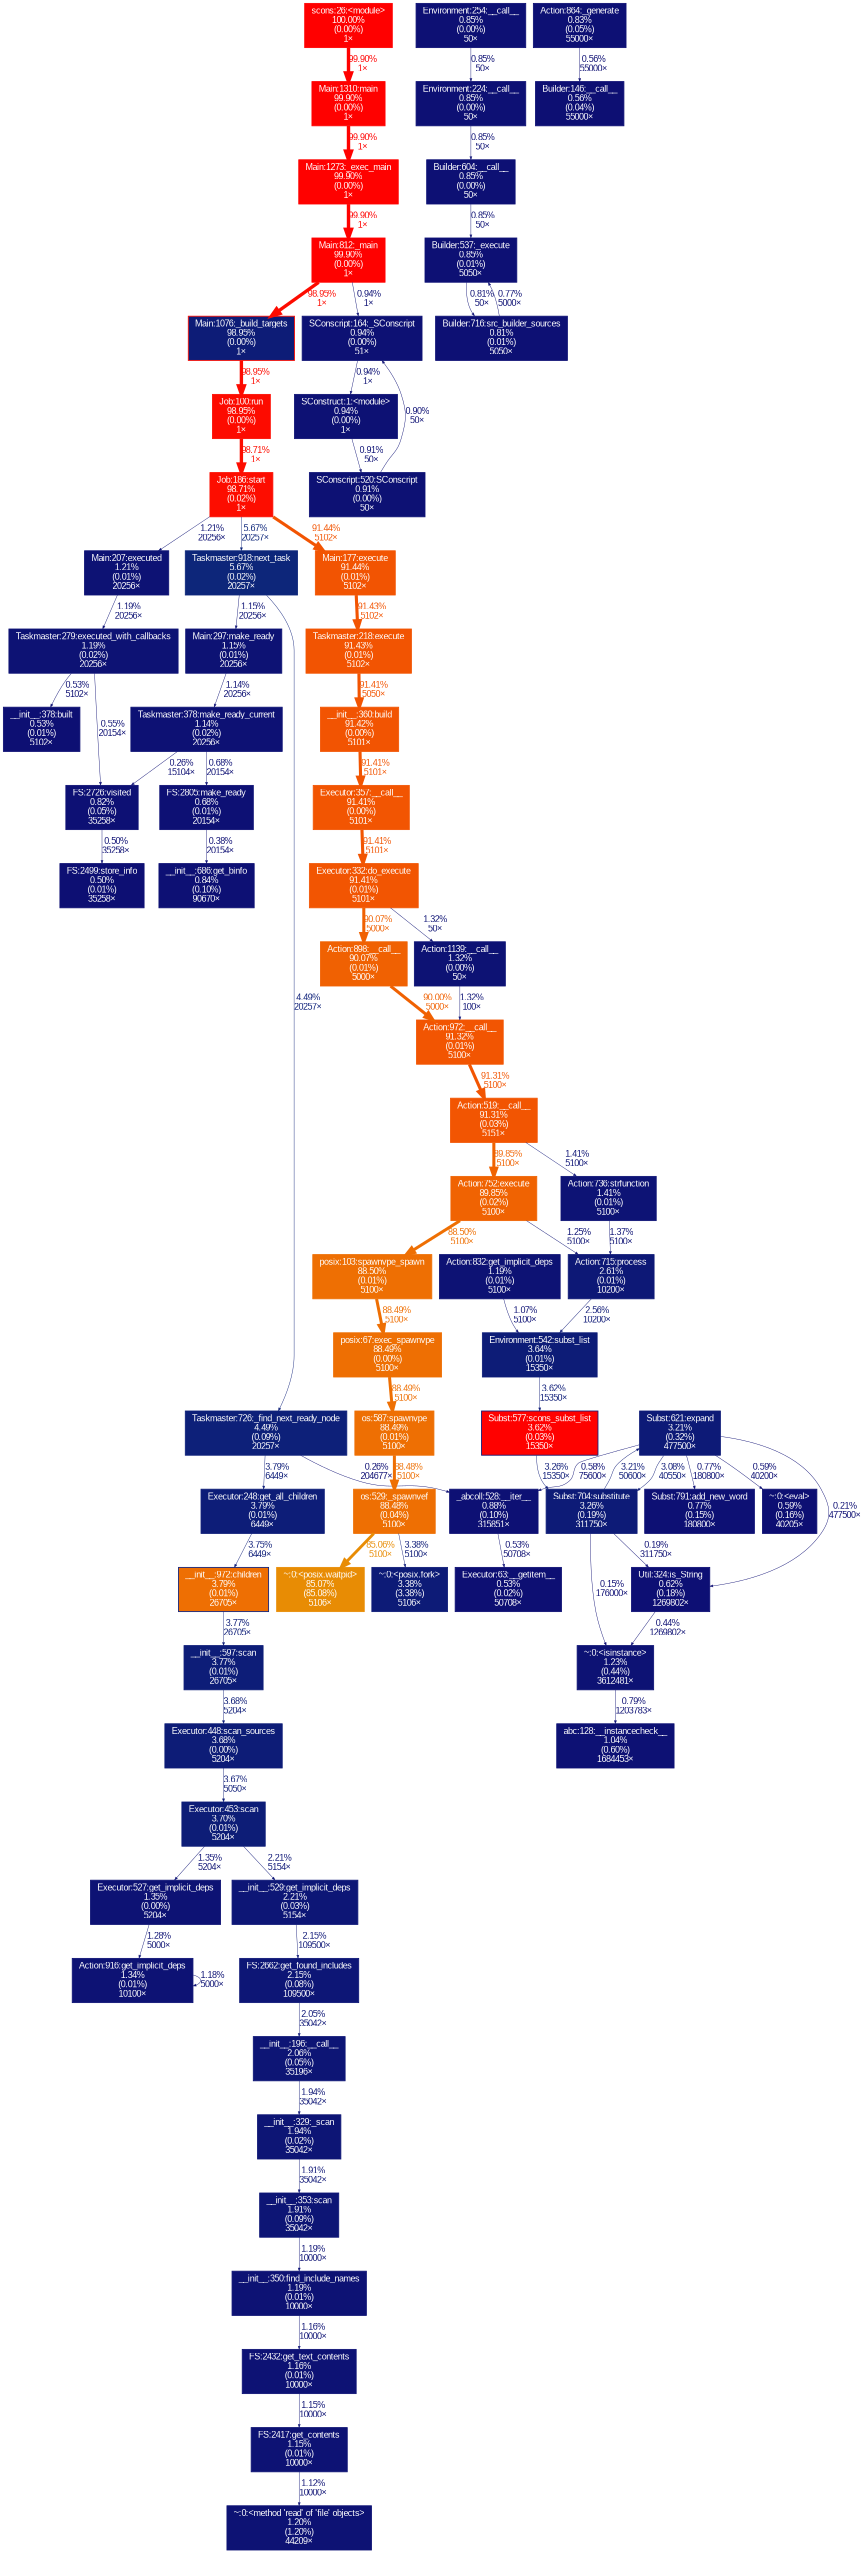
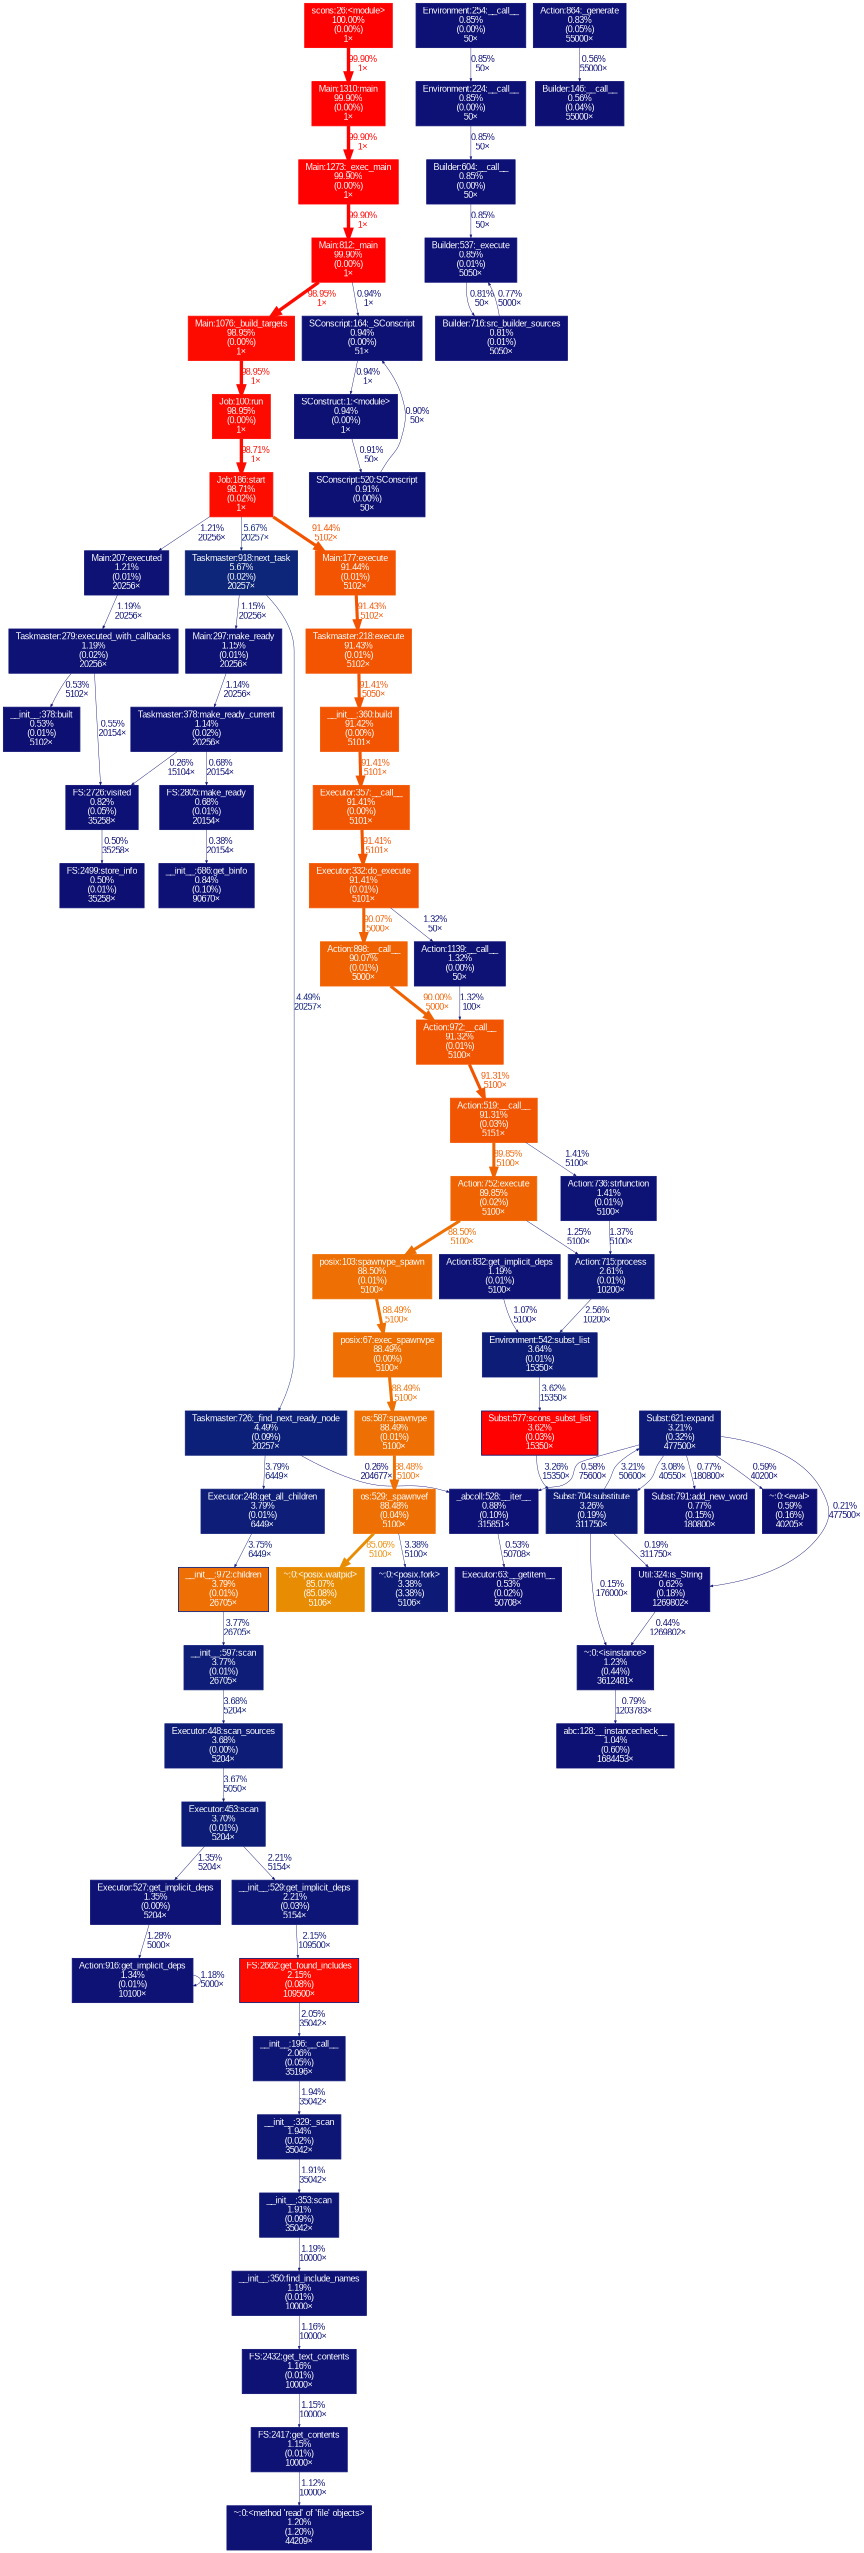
  digraph {
    fontname=Arial
    nodesep=0.125
    ranksep=0.25
    node [color="#0d1274" fontcolor="#ffffff" fontname=Arial fontsize=10.00 shape=box style=filled]
    edge [arrowsize=0.35 color="#0d1274" fontcolor="#0d1274" fontname=Arial fontsize=10.00 labeldistance=0.50 penwidth=0.50]
    n1 [color="#0d0f73" height=0 label="__init__:378:built\n0.53%\n(0.01%)\n5102×" width=0]
    n2 [height=0 label="Taskmaster:279:executed_with_callbacks\n1.19%\n(0.02%)\n20256×" width=0]
    n3 [color="#0d1074" height=0 label="FS:2726:visited\n0.82%\n(0.05%)\n35258×" width=0]
    n4 [color="#0d0f73" height=0 label="FS:2499:store_info\n0.50%\n(0.01%)\n35258×" width=0]
    n5 [color="#0d2079" height=0 label="Taskmaster:726:_find_next_ready_node\n4.49%\n(0.09%)\n20257×" width=0]
    n6 [color="#0d1074" height=0 label="_abcoll:528:__iter__\n0.88%\n(0.10%)\n315851×" width=0]
    n7 [color="#0d1d78" height=0 label="Executor:248:get_all_children\n3.79%\n(0.01%)\n6449×" width=0]
    n8 [color="#0d0f73" height=0 label="Executor:63:__getitem__\n0.53%\n(0.02%)\n50708×" width=0]
    n9 [color="#0d1d78" fillcolor="#ee6f03" height=0 label="__init__:972:children\n3.79%\n(0.01%)\n26705×" width=0]
    n10 [color="#0d1d78" height=0 label="__init__:597:scan\n3.77%\n(0.01%)\n26705×" width=0]
    n11 [color="#0d1074" height=0 label="Builder:537:_execute\n0.85%\n(0.01%)\n5050×" width=0]
    n12 [color="#0d1074" height=0 label="Builder:716:src_builder_sources\n0.81%\n(0.01%)\n5050×" width=0]
    n13 [color="#0d1174" height=0 label="SConscript:164:_SConscript\n0.94%\n(0.00%)\n51×" width=0]
    n14 [color="#0d1174" height=0 label="SConstruct:1:<module>\n0.94%\n(0.00%)\n1×" width=0]
    n15 [color="#0d1174" height=0 label="SConscript:520:SConscript\n0.91%\n(0.00%)\n50×" width=0]
    n16 [color="#0d1a77" height=0 label="Subst:621:expand\n3.21%\n(0.32%)\n477500×" width=0]
    n17 [color="#0d0f74" height=0 label="Util:324:is_String\n0.62%\n(0.18%)\n1269802×" width=0]
    n18 [color="#0d1074" height=0 label="Subst:791:add_new_word\n0.77%\n(0.15%)\n180800×" width=0]
    n19 [color="#0d0f73" height=0 label="~:0:<eval>\n0.59%\n(0.16%)\n40205×" width=0]
    n20 [color="#0d1b77" height=0 label="Subst:704:substitute\n3.26%\n(0.19%)\n311750×" width=0]
    n21 [height=0 label="~:0:<isinstance>\n1.23%\n(0.44%)\n3612481×" width=0]
    n22 [color="#0d1174" height=0 label="abc:128:__instancecheck__\n1.04%\n(0.60%)\n1684453×" width=0]
    n23 [height=0 label="Executor:527:get_implicit_deps\n1.35%\n(0.00%)\n5204×" width=0]
    n24 [height=0 label="Action:916:get_implicit_deps\n1.34%\n(0.01%)\n10100×" width=0]
    n25 [height=0 label="Action:832:get_implicit_deps\n1.19%\n(0.01%)\n5100×" width=0]
    n26 [color="#0d1c77" height=0 label="Environment:542:subst_list\n3.64%\n(0.01%)\n15350×" width=0]
    n27 [color="#ff0100" height=0 label="Main:812:_main\n99.90%\n(0.00%)\n1×" width=0]
-   n28 [color="#fd0b00" height=0 label="Main:1076:_build_targets\n98.95%\n(0.00%)\n1×" width=0 fillcolor="#0d1c77"]
+   n28 [color="#fd0b00" height=0 label="Main:1076:_build_targets\n98.95%\n(0.00%)\n1×" width=0]
    n29 [color="#fd0b00" height=0 label="Job:100:run\n98.95%\n(0.00%)\n1×" width=0]
    n30 [color="#fd0d00" height=0 label="Job:186:start\n98.71%\n(0.02%)\n1×" width=0]
    n31 [color="#ff0100" height=0 label="Main:1310:main\n99.90%\n(0.00%)\n1×" width=0]
    n32 [color="#ff0100" height=0 label="Main:1273:_exec_main\n99.90%\n(0.00%)\n1×" width=0]
    n33 [color="#0d1074" height=0 label="__init__:686:get_binfo\n0.84%\n(0.10%)\n90670×" width=0]
    n34 [color="#0d1575" height=0 label="__init__:196:__call__\n2.06%\n(0.05%)\n35196×" width=0]
    n35 [color="#0d1575" height=0 label="__init__:329:_scan\n1.94%\n(0.02%)\n35042×" width=0]
    n36 [color="#0d1575" height=0 label="__init__:353:scan\n1.91%\n(0.09%)\n35042×" width=0]
    n37 [height=0 label="__init__:350:find_include_names\n1.19%\n(0.01%)\n10000×" width=0]
    n38 [color="#0d1174" height=0 label="Taskmaster:378:make_ready_current\n1.14%\n(0.02%)\n20256×" width=0]
    n39 [color="#0d1074" height=0 label="FS:2805:make_ready\n0.68%\n(0.01%)\n20154×" width=0]
    n40 [color="#0d1c77" height=0 label="Executor:448:scan_sources\n3.68%\n(0.00%)\n5204×" width=0]
    n41 [color="#0d1d77" height=0 label="Executor:453:scan\n3.70%\n(0.01%)\n5204×" width=0]
    n42 [color="#0d1676" height=0 label="__init__:529:get_implicit_deps\n2.21%\n(0.03%)\n5154×" width=0]
    n43 [height=0 label="Main:207:executed\n1.21%\n(0.01%)\n20256×" width=0]
    n44 [color="#0d1876" height=0 label="Action:715:process\n2.61%\n(0.01%)\n10200×" width=0]
    n45 [color="#0d1c77" fillcolor="#ff0100" height=0 label="Subst:577:scons_subst_list\n3.62%\n(0.03%)\n15350×" width=0]
    n46 [height=0 label="FS:2432:get_text_contents\n1.16%\n(0.01%)\n10000×" width=0]
    n47 [height=0 label="FS:2417:get_contents\n1.15%\n(0.01%)\n10000×" width=0]
    n48 [color="#0d267a" height=0 label="Taskmaster:918:next_task\n5.67%\n(0.02%)\n20257×" width=0]
    n49 [height=0 label="Main:297:make_ready\n1.15%\n(0.01%)\n20256×" width=0]
    n50 [color="#f25402" height=0 label="__init__:360:build\n91.42%\n(0.00%)\n5101×" width=0]
    n51 [color="#f25502" height=0 label="Executor:357:__call__\n91.41%\n(0.00%)\n5101×" width=0]
    n52 [color="#f25502" height=0 label="Executor:332:do_execute\n91.41%\n(0.01%)\n5101×" width=0]
    n53 [color="#f06102" height=0 label="Action:898:__call__\n90.07%\n(0.01%)\n5000×" width=0]
    n54 [height=0 label="Action:1139:__call__\n1.32%\n(0.00%)\n50×" width=0]
-   n55 [color="#0d1676" height=0 label="FS:2662:get_found_includes\n2.15%\n(0.08%)\n109500×" width=0]
+   n55 [color="#0d1676" height=0 label="FS:2662:get_found_includes\n2.15%\n(0.08%)\n109500×" width=0 fillcolor="#fd0b00"]
    n56 [color="#ff0000" height=0 label="scons:26:<module>\n100.00%\n(0.00%)\n1×" width=0]
    n57 [color="#0d1375" height=0 label="Action:736:strfunction\n1.41%\n(0.01%)\n5100×" width=0]
    n58 [color="#f25402" height=0 label="Main:177:execute\n91.44%\n(0.01%)\n5102×" width=0]
    n59 [color="#f25402" height=0 label="Taskmaster:218:execute\n91.43%\n(0.01%)\n5102×" width=0]
    n60 [color="#f25502" height=0 label="Action:972:__call__\n91.32%\n(0.01%)\n5100×" width=0]
    n61 [color="#f25502" height=0 label="Action:519:__call__\n91.31%\n(0.03%)\n5151×" width=0]
    n62 [color="#f06302" height=0 label="Action:752:execute\n89.85%\n(0.02%)\n5100×" width=0]
    n63 [color="#ee6f03" height=0 label="posix:103:spawnvpe_spawn\n88.50%\n(0.01%)\n5100×" width=0]
    n64 [color="#ee6f03" height=0 label="posix:67:exec_spawnvpe\n88.49%\n(0.00%)\n5100×" width=0]
    n65 [height=0 label="~:0:<method 'read' of 'file' objects>\n1.20%\n(1.20%)\n44209×" width=0]
    n66 [color="#ee6f03" height=0 label="os:587:spawnvpe\n88.49%\n(0.01%)\n5100×" width=0]
    n67 [color="#0d0f73" height=0 label="Builder:146:__call__\n0.56%\n(0.04%)\n55000×" width=0]
    n68 [color="#0d1074" height=0 label="Builder:604:__call__\n0.85%\n(0.00%)\n50×" width=0]
    n69 [color="#ee6f03" height=0 label="os:529:_spawnvef\n88.48%\n(0.04%)\n5100×" width=0]
    n70 [color="#0d1b77" height=0 label="~:0:<posix.fork>\n3.38%\n(3.38%)\n5106×" width=0]
    n71 [color="#e88c04" height=0 label="~:0:<posix.waitpid>\n85.07%\n(85.08%)\n5106×" width=0]
    n72 [color="#0d1074" height=0 label="Action:864:_generate\n0.83%\n(0.05%)\n55000×" width=0]
    n73 [color="#0d1074" height=0 label="Environment:224:__call__\n0.85%\n(0.00%)\n50×" width=0]
    n74 [color="#0d1074" height=0 label="Environment:254:__call__\n0.85%\n(0.00%)\n50×" width=0]
    n2 -> n1 [color="#0d0f73" fontcolor="#0d0f73" label="0.53%\n5102×"]
    n2 -> n3 [color="#0d0f73" fontcolor="#0d0f73" label="0.55%\n20154×"]
    n3 -> n4 [color="#0d0f73" fontcolor="#0d0f73" label="0.50%\n35258×"]
    n5 -> n6 [color="#0d0e73" fontcolor="#0d0e73" label="0.26%\n204677×"]
    n5 -> n7 [color="#0d1d78" fontcolor="#0d1d78" label="3.79%\n6449×"]
    n6 -> n8 [color="#0d0f73" fontcolor="#0d0f73" label="0.53%\n50708×"]
    n7 -> n9 [color="#0d1d78" fontcolor="#0d1d78" label="3.75%\n6449×"]
    n9 -> n10 [color="#0d1d78" fontcolor="#0d1d78" label="3.77%\n26705×"]
    n10 -> n40 [color="#0d1c77" fontcolor="#0d1c77" label="3.68%\n5204×"]
    n11 -> n12 [color="#0d1074" fontcolor="#0d1074" label="0.81%\n50×"]
    n12 -> n11 [color="#0d1074" fontcolor="#0d1074" label="0.77%\n5000×"]
    n13 -> n14 [color="#0d1174" fontcolor="#0d1174" label="0.94%\n1×"]
    n14 -> n15 [color="#0d1174" fontcolor="#0d1174" label="0.91%\n50×"]
    n15 -> n13 [color="#0d1074" fontcolor="#0d1074" label="0.90%\n50×"]
    n16 -> n6 [color="#0d0f73" fontcolor="#0d0f73" label="0.58%\n75600×"]
    n16 -> n17 [color="#0d0e73" fontcolor="#0d0e73" label="0.21%\n477500×"]
    n16 -> n18 [color="#0d1074" fontcolor="#0d1074" label="0.77%\n180800×"]
    n16 -> n19 [color="#0d0f73" fontcolor="#0d0f73" label="0.59%\n40200×"]
    n16 -> n20 [color="#0d1a77" fontcolor="#0d1a77" label="3.08%\n40550×"]
    n17 -> n21 [color="#0d0f73" fontcolor="#0d0f73" label="0.44%\n1269802×"]
    n20 -> n16 [color="#0d1a77" fontcolor="#0d1a77" label="3.21%\n50600×"]
    n20 -> n17 [color="#0d0e73" fontcolor="#0d0e73" label="0.19%\n311750×"]
    n20 -> n21 [color="#0d0d73" fontcolor="#0d0d73" label="0.15%\n176000×"]
    n21 -> n22 [color="#0d1074" fontcolor="#0d1074" label="0.79%\n1203783×"]
    n23 -> n24 [label="1.28%\n5000×"]
    n24 -> n24 [label="1.18%\n5000×"]
    n25 -> n26 [color="#0d1174" fontcolor="#0d1174" label="1.07%\n5100×"]
    n26 -> n45 [color="#0d1c77" fontcolor="#0d1c77" label="3.62%\n15350×"]
    n27 -> n13 [color="#0d1174" fontcolor="#0d1174" label="0.94%\n1×"]
    n27 -> n28 [arrowsize=0.99 color="#fd0b00" fontcolor="#fd0b00" label="98.95%\n1×" labeldistance=3.96 penwidth=3.96]
    n28 -> n29 [arrowsize=0.99 color="#fd0b00" fontcolor="#fd0b00" label="98.95%\n1×" labeldistance=3.96 penwidth=3.96]
    n29 -> n30 [arrowsize=0.99 color="#fd0d00" fontcolor="#fd0d00" label="98.71%\n1×" labeldistance=3.95 penwidth=3.95]
    n30 -> n43 [label="1.21%\n20256×"]
    n30 -> n48 [color="#0d267a" fontcolor="#0d267a" label="5.67%\n20257×"]
    n30 -> n58 [arrowsize=0.96 color="#f25402" fontcolor="#f25402" label="91.44%\n5102×" labeldistance=3.66 penwidth=3.66]
    n31 -> n32 [arrowsize=1.00 color="#ff0100" fontcolor="#ff0100" label="99.90%\n1×" labeldistance=4.00 penwidth=4.00]
    n32 -> n27 [arrowsize=1.00 color="#ff0100" fontcolor="#ff0100" label="99.90%\n1×" labeldistance=4.00 penwidth=4.00]
    n34 -> n35 [color="#0d1575" fontcolor="#0d1575" label="1.94%\n35042×"]
    n35 -> n36 [color="#0d1575" fontcolor="#0d1575" label="1.91%\n35042×"]
    n36 -> n37 [label="1.19%\n10000×"]
    n37 -> n46 [label="1.16%\n10000×"]
    n38 -> n3 [color="#0d0e73" fontcolor="#0d0e73" label="0.26%\n15104×"]
    n38 -> n39 [color="#0d1074" fontcolor="#0d1074" label="0.68%\n20154×"]
    n39 -> n33 [color="#0d0e73" fontcolor="#0d0e73" label="0.38%\n20154×"]
    n40 -> n41 [color="#0d1c77" fontcolor="#0d1c77" label="3.67%\n5050×"]
    n41 -> n23 [label="1.35%\n5204×"]
    n41 -> n42 [color="#0d1676" fontcolor="#0d1676" label="2.21%\n5154×"]
    n42 -> n55 [color="#0d1676" fontcolor="#0d1676" label="2.15%\n109500×"]
    n43 -> n2 [label="1.19%\n20256×"]
    n44 -> n26 [color="#0d1876" fontcolor="#0d1876" label="2.56%\n10200×"]
    n45 -> n20 [color="#0d1b77" fontcolor="#0d1b77" label="3.26%\n15350×"]
    n46 -> n47 [label="1.15%\n10000×"]
    n47 -> n65 [color="#0d1174" fontcolor="#0d1174" label="1.12%\n10000×"]
    n48 -> n5 [color="#0d2079" fontcolor="#0d2079" label="4.49%\n20257×"]
    n48 -> n49 [label="1.15%\n20256×"]
    n49 -> n38 [color="#0d1174" fontcolor="#0d1174" label="1.14%\n20256×"]
    n50 -> n51 [arrowsize=0.96 color="#f25502" fontcolor="#f25502" label="91.41%\n5101×" labeldistance=3.66 penwidth=3.66]
    n51 -> n52 [arrowsize=0.96 color="#f25502" fontcolor="#f25502" label="91.41%\n5101×" labeldistance=3.66 penwidth=3.66]
    n52 -> n53 [arrowsize=0.95 color="#f06102" fontcolor="#f06102" label="90.07%\n5000×" labeldistance=3.60 penwidth=3.60]
    n52 -> n54 [label="1.32%\n50×"]
    n53 -> n60 [arrowsize=0.95 color="#f06102" fontcolor="#f06102" label="90.00%\n5000×" labeldistance=3.60 penwidth=3.60]
    n54 -> n60 [label="1.32%\n100×"]
    n55 -> n34 [color="#0d1575" fontcolor="#0d1575" label="2.05%\n35042×"]
    n56 -> n31 [arrowsize=1.00 color="#ff0100" fontcolor="#ff0100" label="99.90%\n1×" labeldistance=4.00 penwidth=4.00]
    n57 -> n44 [label="1.37%\n5100×"]
    n58 -> n59 [arrowsize=0.96 color="#f25402" fontcolor="#f25402" label="91.43%\n5102×" labeldistance=3.66 penwidth=3.66]
    n59 -> n50 [arrowsize=0.96 color="#f25402" fontcolor="#f25402" label="91.41%\n5050×" labeldistance=3.66 penwidth=3.66]
    n60 -> n61 [arrowsize=0.96 color="#f25502" fontcolor="#f25502" label="91.31%\n5100×" labeldistance=3.65 penwidth=3.65]
    n61 -> n57 [color="#0d1375" fontcolor="#0d1375" label="1.41%\n5100×"]
    n61 -> n62 [arrowsize=0.95 color="#f06302" fontcolor="#f06302" label="89.85%\n5100×" labeldistance=3.59 penwidth=3.59]
    n62 -> n44 [label="1.25%\n5100×"]
    n62 -> n63 [arrowsize=0.94 color="#ee6f03" fontcolor="#ee6f03" label="88.50%\n5100×" labeldistance=3.54 penwidth=3.54]
    n63 -> n64 [arrowsize=0.94 color="#ee6f03" fontcolor="#ee6f03" label="88.49%\n5100×" labeldistance=3.54 penwidth=3.54]
    n64 -> n66 [arrowsize=0.94 color="#ee6f03" fontcolor="#ee6f03" label="88.49%\n5100×" labeldistance=3.54 penwidth=3.54]
    n66 -> n69 [arrowsize=0.94 color="#ee6f03" fontcolor="#ee6f03" label="88.48%\n5100×" labeldistance=3.54 penwidth=3.54]
    n68 -> n11 [color="#0d1074" fontcolor="#0d1074" label="0.85%\n50×"]
    n69 -> n70 [color="#0d1b77" fontcolor="#0d1b77" label="3.38%\n5100×"]
    n69 -> n71 [arrowsize=0.92 color="#e88c04" fontcolor="#e88c04" label="85.06%\n5100×" labeldistance=3.40 penwidth=3.40]
    n72 -> n67 [color="#0d0f73" fontcolor="#0d0f73" label="0.56%\n55000×"]
    n73 -> n68 [color="#0d1074" fontcolor="#0d1074" label="0.85%\n50×"]
    n74 -> n73 [color="#0d1074" fontcolor="#0d1074" label="0.85%\n50×"]
  }
